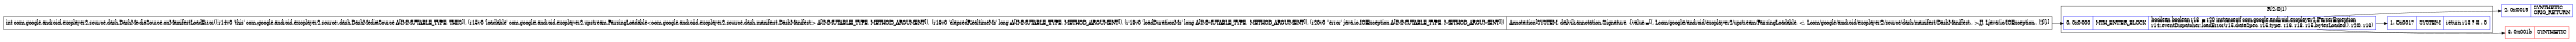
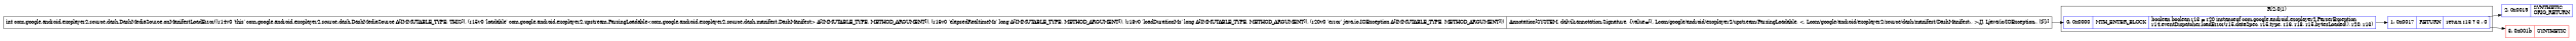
  digraph {
    rankdir=LR
    node [color=blue shape=record]
    n1 [label="{0\:\ 0x0000|MTH_ENTER_BLOCK\l|boolean boolean r13 = r20 instanceof com.google.android.exoplayer2.ParserException\lr14.eventDispatcher.loadError(r15.dataSpec, r15.type, r16, r18, r15.bytesLoaded(), r20, r13)\l}"]
-   n2 [label="{1\:\ 0x0017|SYSTEM\l|return r13 ? 3 : 0\l}"]
+   n2 [label="{1\:\ 0x0017|RETURN\l|return r13 ? 3 : 0\l}"]
    n3 [label="{2\:\ 0x0019|SYNTHETIC\lORIG_RETURN\l}"]
    n4 [color=red label="{3\:\ 0x001b|SYNTHETIC\l}"]
    n5 [label="{int com.google.android.exoplayer2.source.dash.DashMediaSource.onManifestLoadError((r14v0 'this' com.google.android.exoplayer2.source.dash.DashMediaSource A[IMMUTABLE_TYPE, THIS]), (r15v0 'loadable' com.google.android.exoplayer2.upstream.ParsingLoadable\<com.google.android.exoplayer2.source.dash.manifest.DashManifest\> A[IMMUTABLE_TYPE, METHOD_ARGUMENT]), (r16v0 'elapsedRealtimeMs' long A[IMMUTABLE_TYPE, METHOD_ARGUMENT]), (r18v0 'loadDurationMs' long A[IMMUTABLE_TYPE, METHOD_ARGUMENT]), (r20v0 'error' java.io.IOException A[IMMUTABLE_TYPE, METHOD_ARGUMENT]))  | Annotation[SYSTEM, dalvik.annotation.Signature, \{value=[(, Lcom\/google\/android\/exoplayer2\/upstream\/ParsingLoadable, \<, Lcom\/google\/android\/exoplayer2\/source\/dash\/manifest\/DashManifest;, \>;JJ, Ljava\/io\/IOException;, )I]\}]\l}" color=""]
    subgraph cluster_1 {
      label="R(2:0|1)"
      n1
      n2
    }
    n1 -> n2
-   n1 -> n3
-   n1 -> n4
+   n2 -> n3
+   n2 -> n4
    n5 -> n1
  }
